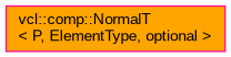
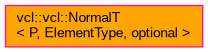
  digraph {
    rankdir=LR
    fontname="Liberation Sans"
-   n1 [color=deeppink fillcolor=orange fontname="Liberation Sans" fontsize=10 height=0.2 label="vcl::comp::NormalT\l\< P, ElementType, optional \>" shape=box style=filled width=0.4]
+   n1 [color=deeppink fillcolor=orange fontname="Liberation Sans" fontsize=10 height=0.2 label="vcl::vcl::NormalT\l\< P, ElementType, optional \>" shape=box style=filled width=0.4]
  }
